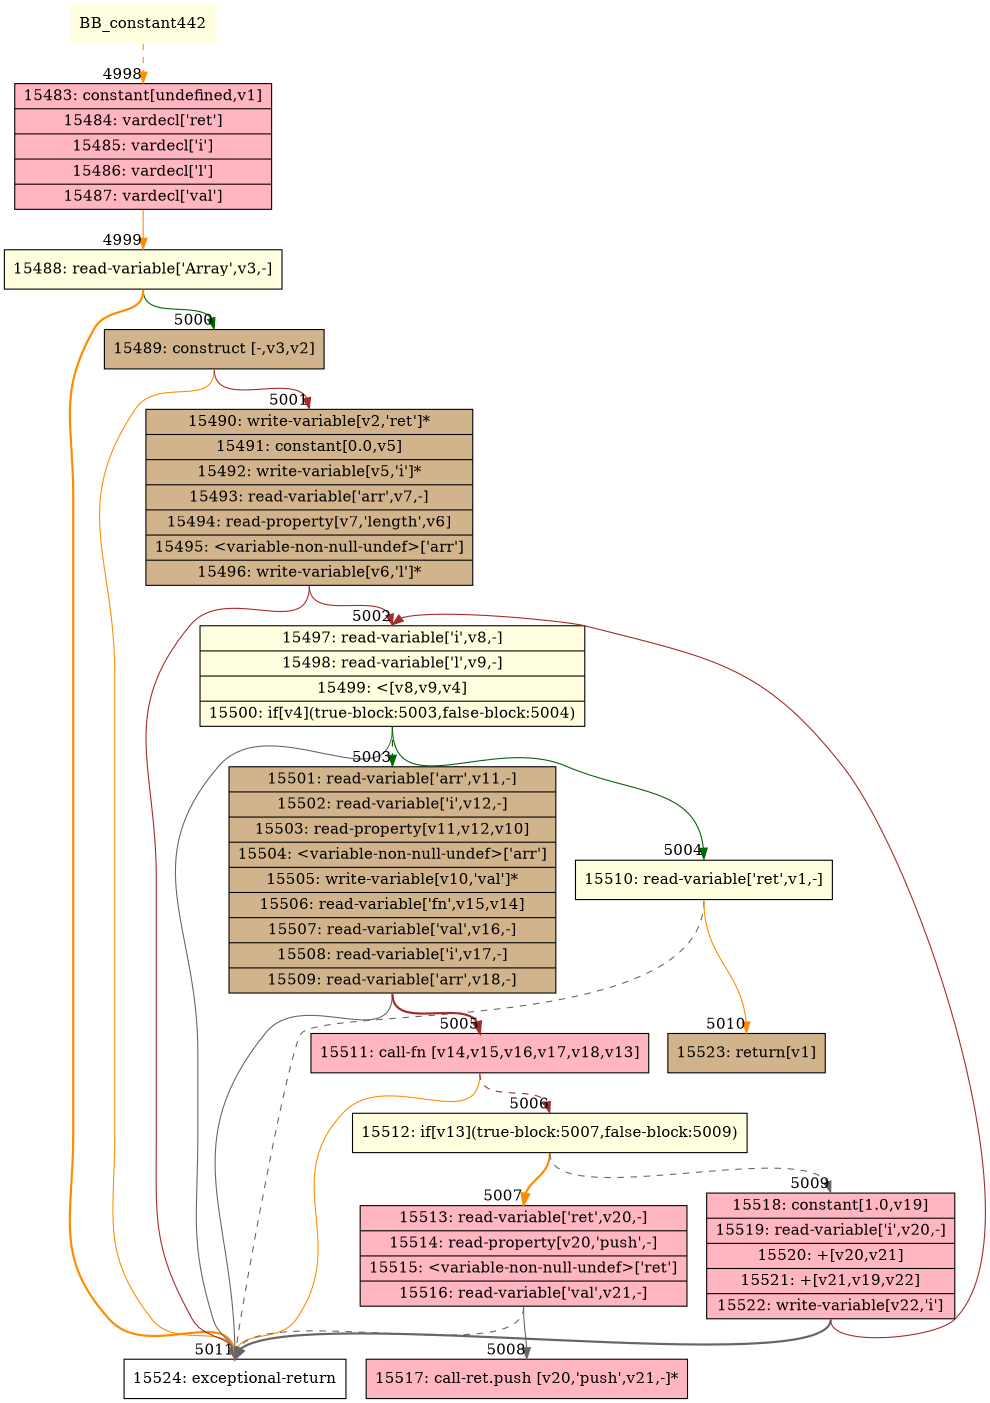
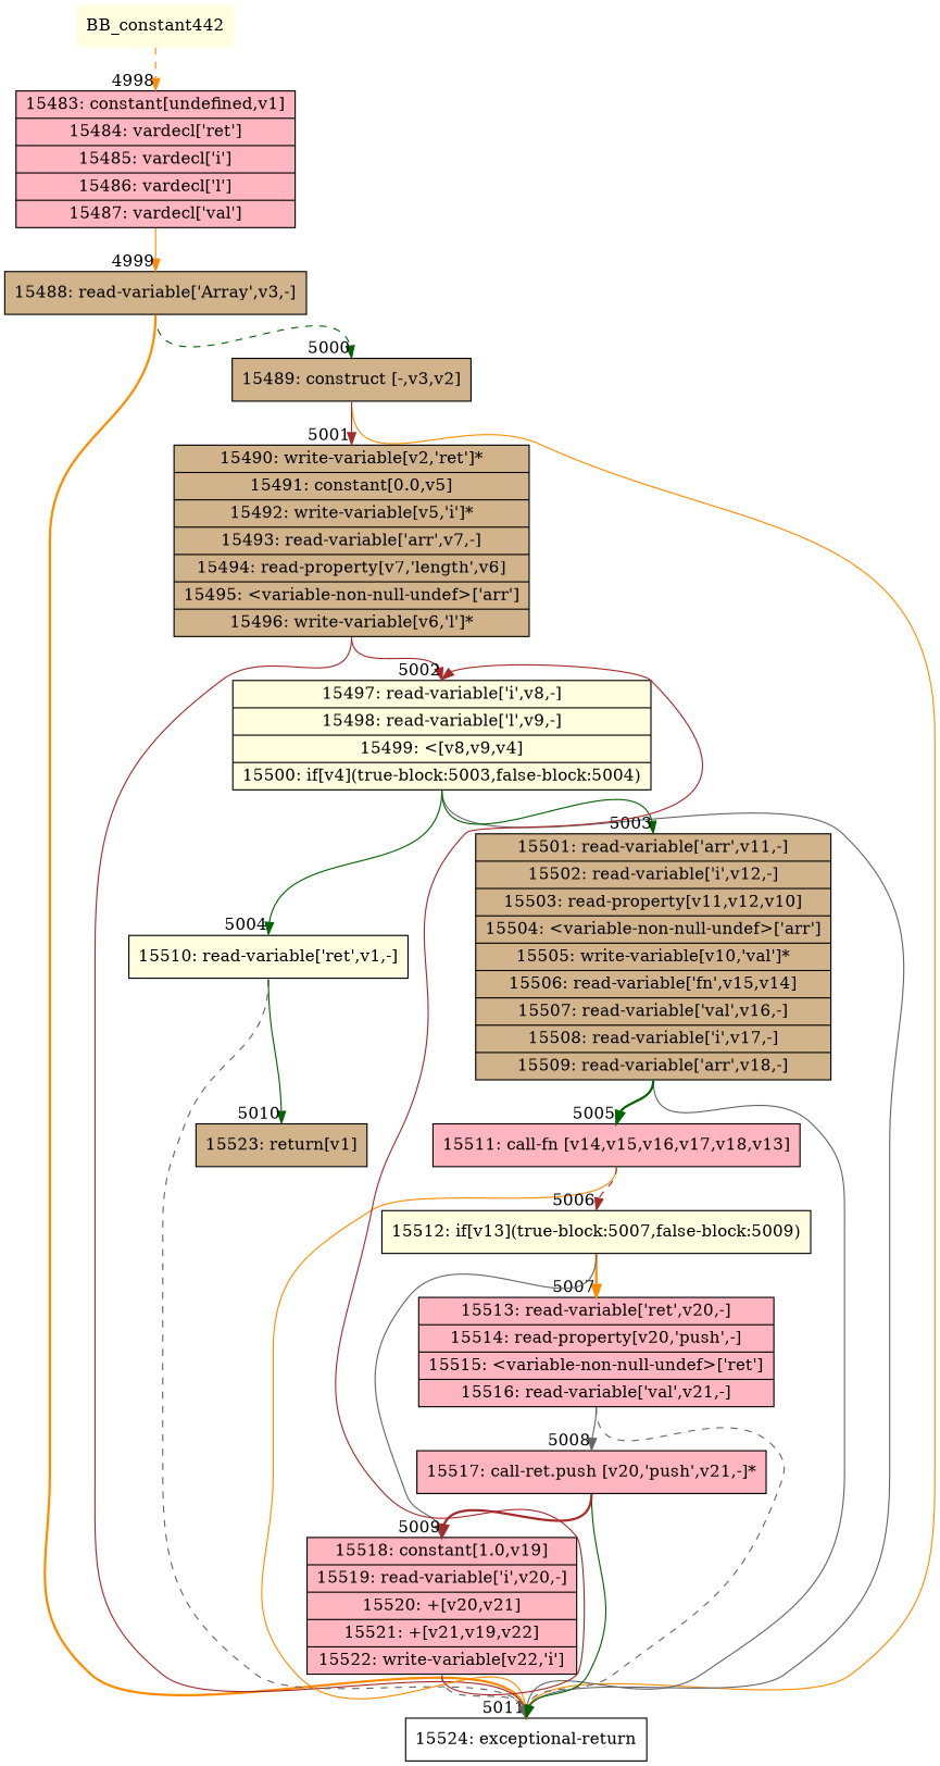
  digraph {
    rankdir=TD
    node [fillcolor=lightyellow shape=record style=filled]
    edge [color=brown headport=n style=solid tailport=s]
    n1 [label=BB_constant442 shape=none]
    n2 [fillcolor=lightpink label="{15483: constant[undefined,v1]|15484: vardecl['ret']|15485: vardecl['i']|15486: vardecl['l']|15487: vardecl['val']}"]
-   n3 [label="{15488: read-variable['Array',v3,-]}"]
+   n3 [fillcolor=tan label="{15488: read-variable['Array',v3,-]}"]
    n4 [fillcolor=tan label="{15489: construct [-,v3,v2]}"]
    n5 [fillcolor=white label="{15524: exceptional-return}"]
    n6 [fillcolor=tan label="{15490: write-variable[v2,'ret']*|15491: constant[0.0,v5]|15492: write-variable[v5,'i']*|15493: read-variable['arr',v7,-]|15494: read-property[v7,'length',v6]|15495: \<variable-non-null-undef\>['arr']|15496: write-variable[v6,'l']*}"]
    n7 [label="{15497: read-variable['i',v8,-]|15498: read-variable['l',v9,-]|15499: \<[v8,v9,v4]|15500: if[v4](true-block:5003,false-block:5004)}"]
    n8 [fillcolor=tan label="{15501: read-variable['arr',v11,-]|15502: read-variable['i',v12,-]|15503: read-property[v11,v12,v10]|15504: \<variable-non-null-undef\>['arr']|15505: write-variable[v10,'val']*|15506: read-variable['fn',v15,v14]|15507: read-variable['val',v16,-]|15508: read-variable['i',v17,-]|15509: read-variable['arr',v18,-]}"]
    n9 [label="{15510: read-variable['ret',v1,-]}"]
    n10 [fillcolor=lightpink label="{15511: call-fn [v14,v15,v16,v17,v18,v13]}"]
    n11 [fillcolor=tan label="{15523: return[v1]}"]
    n12 [label="{15512: if[v13](true-block:5007,false-block:5009)}"]
    n13 [fillcolor=lightpink label="{15513: read-variable['ret',v20,-]|15514: read-property[v20,'push',-]|15515: \<variable-non-null-undef\>['ret']|15516: read-variable['val',v21,-]}"]
    n14 [fillcolor=lightpink label="{15518: constant[1.0,v19]|15519: read-variable['i',v20,-]|15520: +[v20,v21]|15521: +[v21,v19,v22]|15522: write-variable[v22,'i']}"]
    n15 [fillcolor=lightpink label="{15517: call-ret.push [v20,'push',v21,-]*}"]
    n1 -> n2 [color=darkorange headlabel="    4998" style=dashed]
    n2 -> n3 [color=darkorange headlabel="      4999"]
-   n3 -> n4 [color=darkgreen headlabel="      5000"]
+   n3 -> n4 [color=darkgreen headlabel="      5000" style=dashed]
    n3 -> n5 [color=darkorange headlabel="      5011" style=bold]
    n4 -> n5 [color=darkorange]
    n4 -> n6 [headlabel="      5001"]
    n6 -> n5
    n6 -> n7 [headlabel="      5002"]
    n7 -> n5 [color=gray40]
-   n7 -> n8 [color=darkgreen headlabel="      5003" style=dashed]
+   n7 -> n8 [color=darkgreen headlabel="      5003"]
    n7 -> n9 [color=darkgreen headlabel="      5004"]
    n8 -> n5 [color=gray40]
-   n8 -> n10 [headlabel="      5005" style=bold]
+   n8 -> n10 [color=darkgreen headlabel="      5005" style=bold]
    n9 -> n5 [color=gray40 style=dashed]
-   n9 -> n11 [color=darkorange headlabel="      5010"]
+   n9 -> n11 [color=darkgreen headlabel="      5010"]
    n10 -> n5 [color=darkorange]
    n10 -> n12 [headlabel="      5006" style=dashed]
    n12 -> n13 [color=darkorange headlabel="      5007" style=bold]
-   n12 -> n14 [color=gray40 headlabel="      5009" style=dashed]
+   n12 -> n14 [color=gray40 headlabel="      5009"]
    n13 -> n5 [color=gray40 style=dashed]
    n13 -> n15 [color=gray40 headlabel="      5008"]
-   n14 -> n5 [color=gray40 style=bold]
+   n14 -> n5 [color=gray40 style=dashed]
    n14 -> n7
+   n15 -> n5 [color=darkgreen]
+   n15 -> n14 [style=bold]
  }
